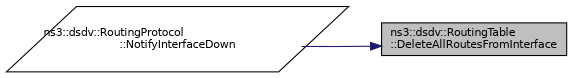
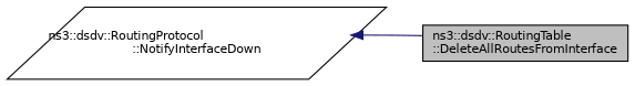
  digraph {
    rankdir=RL
    node [color=black fontname=Helvetica fontsize=10 style=filled]
    n1 [fillcolor=grey75 fontcolor=black height=0.2 label="ns3::dsdv::RoutingTable\l::DeleteAllRoutesFromInterface" shape=box width=0.4]
    n2 [fillcolor=white height=0.2 label="ns3::dsdv::RoutingProtocol\l::NotifyInterfaceDown" shape=parallelogram width=0.4]
-   n1 -> n2 [color=midnightblue dir=back fontname=Helvetica fontsize=10 labelfontname=Helvetica labelfontsize=10 style=solid]
+   n2 -> n1 [color=midnightblue dir=back fontname=Helvetica fontsize=10 labelfontname=Helvetica labelfontsize=10 style=solid]
  }
